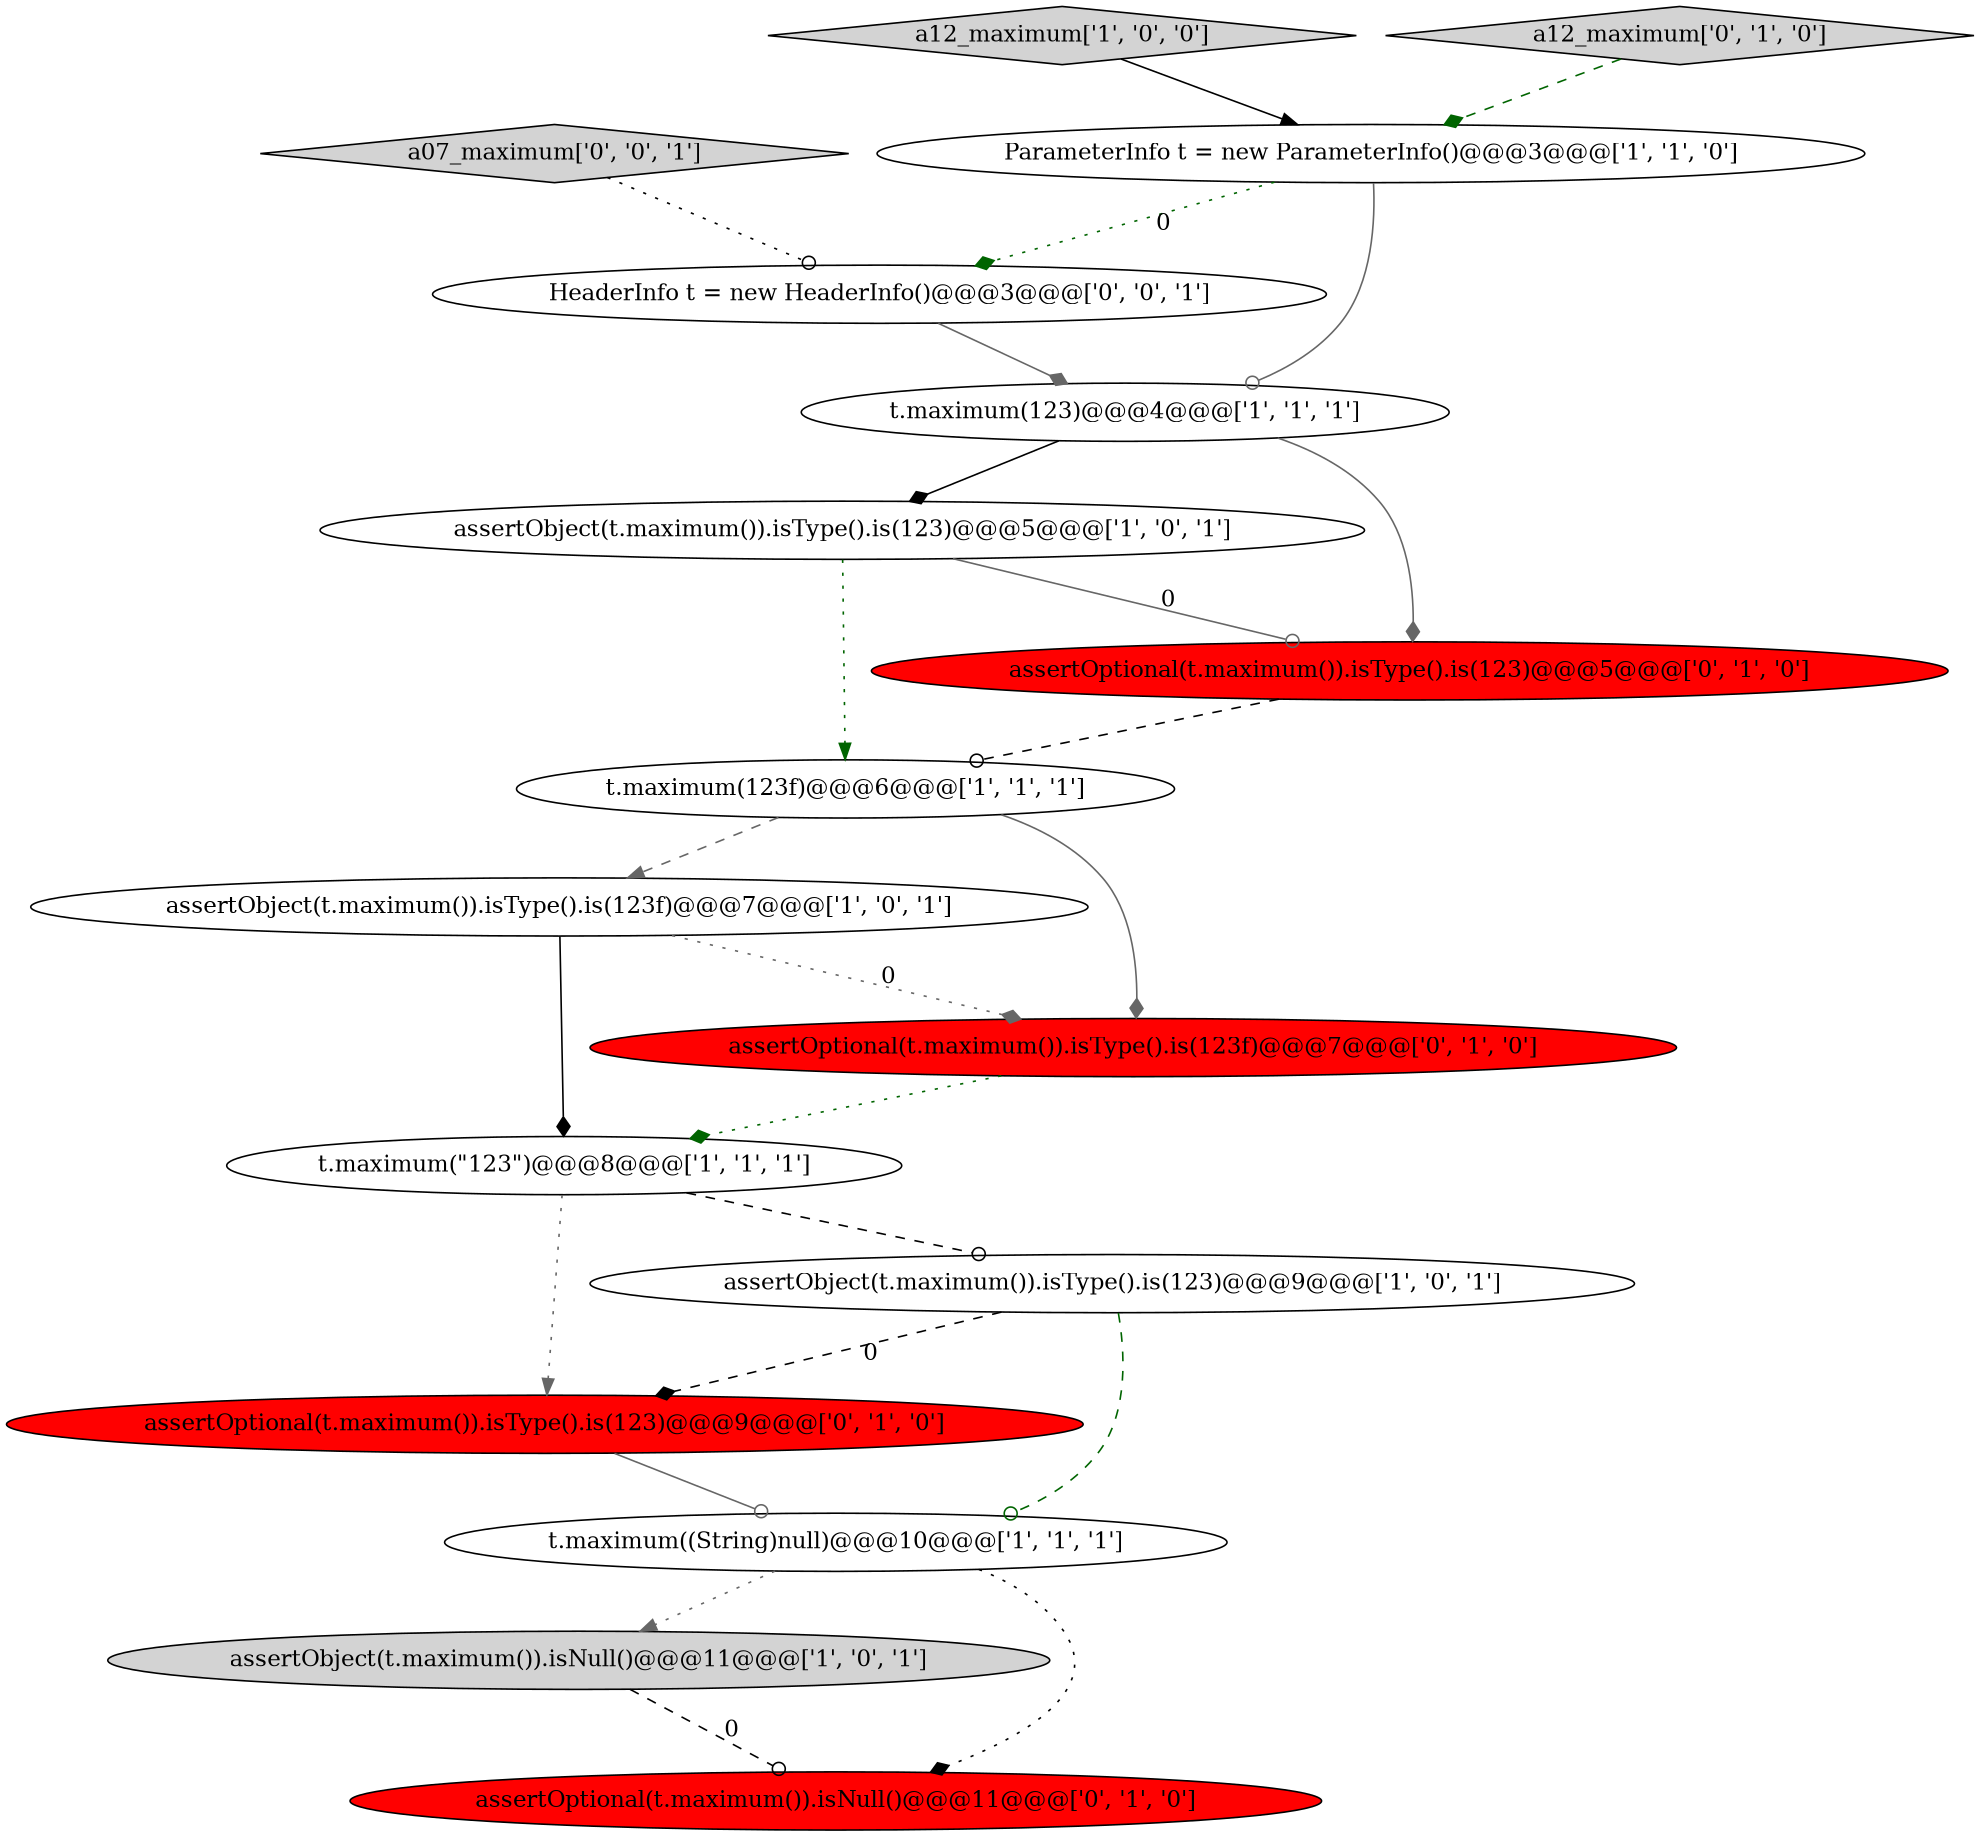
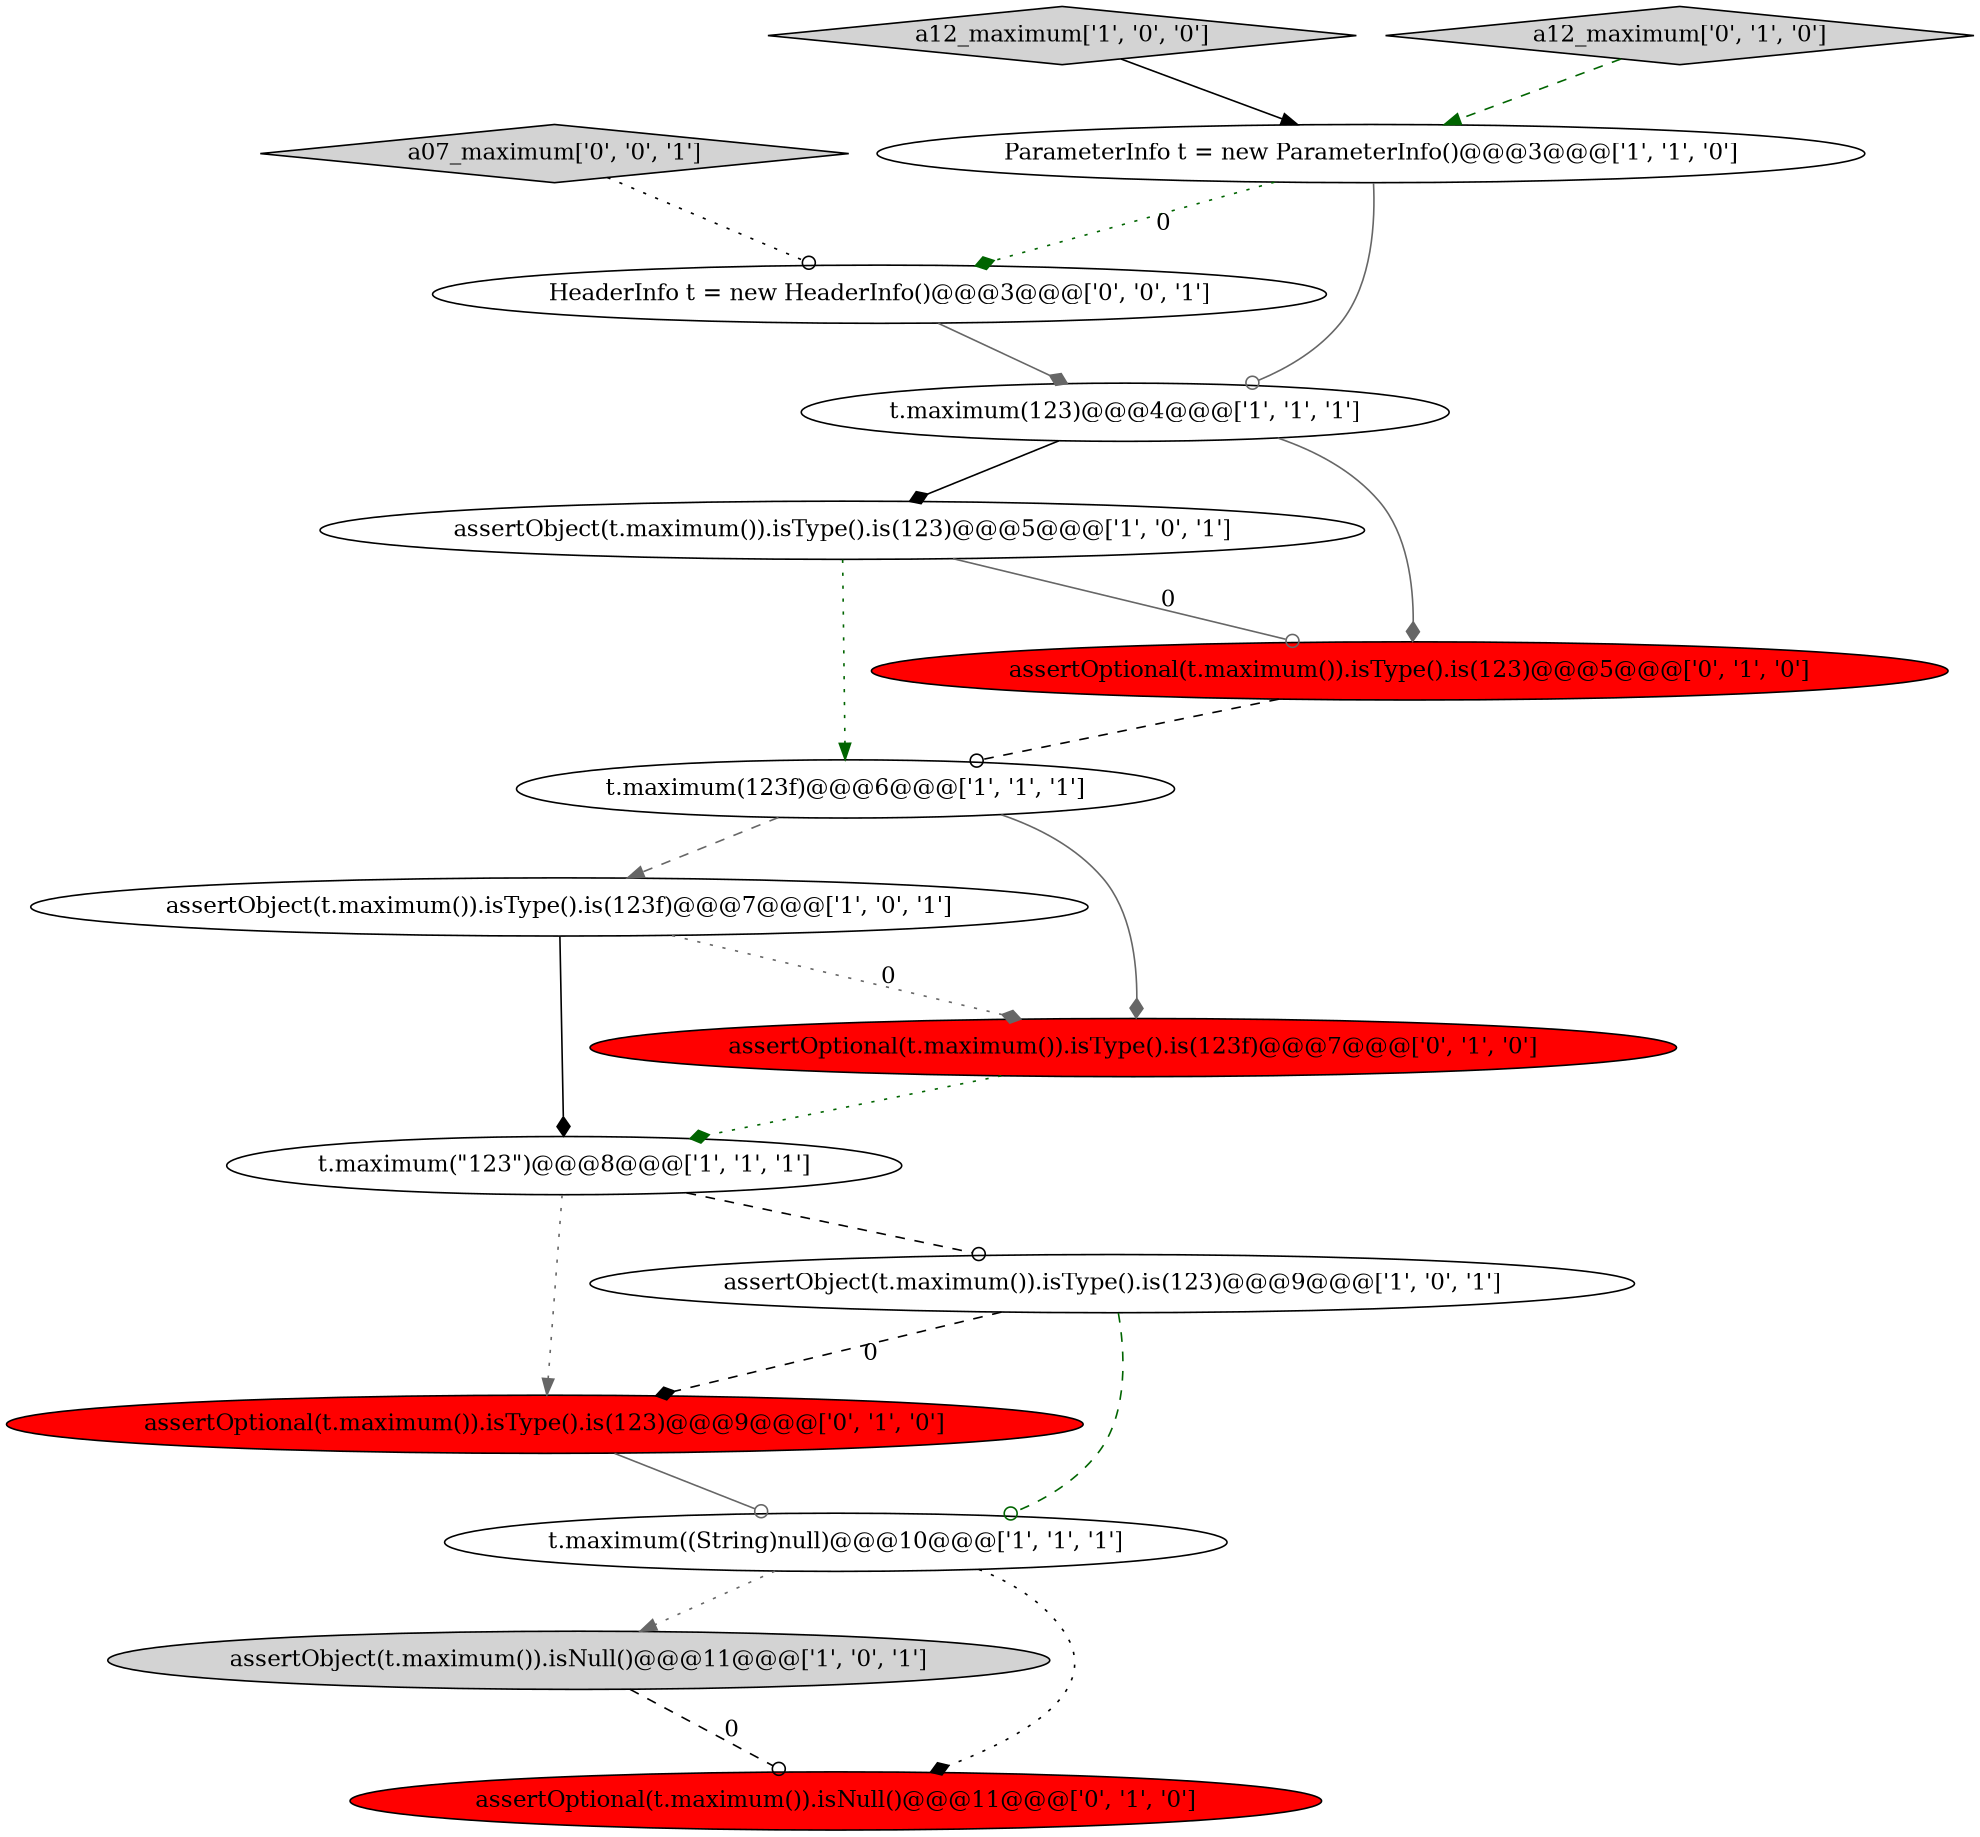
  digraph {
    node [fillcolor=white shape=ellipse style=filled]
    edge [arrowhead=diamond color=gray40 style=solid]
    n1 [fillcolor=lightgray label="assertObject(t.maximum()).isNull()@@@11@@@['1', '0', '1']"]
    n2 [fillcolor=red label="assertOptional(t.maximum()).isNull()@@@11@@@['0', '1', '0']"]
    n3 [fillcolor=red label="assertOptional(t.maximum()).isType().is(123)@@@9@@@['0', '1', '0']"]
    n4 [label="t.maximum((String)null)@@@10@@@['1', '1', '1']"]
    n5 [label="assertObject(t.maximum()).isType().is(123)@@@9@@@['1', '0', '1']"]
    n6 [label="assertObject(t.maximum()).isType().is(123)@@@5@@@['1', '0', '1']"]
    n7 [label="t.maximum(123f)@@@6@@@['1', '1', '1']"]
    n8 [fillcolor=red label="assertOptional(t.maximum()).isType().is(123)@@@5@@@['0', '1', '0']"]
    n9 [label="assertObject(t.maximum()).isType().is(123f)@@@7@@@['1', '0', '1']"]
    n10 [fillcolor=red label="assertOptional(t.maximum()).isType().is(123f)@@@7@@@['0', '1', '0']"]
    n11 [label="t.maximum(\"123\")@@@8@@@['1', '1', '1']"]
    n12 [label="ParameterInfo t = new ParameterInfo()@@@3@@@['1', '1', '0']"]
    n13 [label="HeaderInfo t = new HeaderInfo()@@@3@@@['0', '0', '1']"]
    n14 [label="t.maximum(123)@@@4@@@['1', '1', '1']"]
    n15 [fillcolor=lightgray label="a12_maximum['1', '0', '0']" shape=diamond]
    n16 [fillcolor=lightgray label="a07_maximum['0', '0', '1']" shape=diamond]
    n17 [fillcolor=lightgray label="a12_maximum['0', '1', '0']" shape=diamond]
    n1 -> n2 [arrowhead=odot color=black label=0 style=dashed]
    n3 -> n4 [arrowhead=odot]
    n4 -> n1 [arrowhead=normal style=dotted]
    n4 -> n2 [color=black style=dotted]
    n5 -> n3 [color=black label=0 style=dashed]
    n5 -> n4 [arrowhead=odot color=darkgreen style=dashed]
    n6 -> n7 [arrowhead=normal color=darkgreen style=dotted]
    n6 -> n8 [arrowhead=odot label=0]
    n7 -> n9 [arrowhead=normal style=dashed]
    n7 -> n10
    n8 -> n7 [arrowhead=odot color=black style=dashed]
    n9 -> n10 [label=0 style=dotted]
    n9 -> n11 [color=black]
    n10 -> n11 [color=darkgreen style=dotted]
    n11 -> n3 [arrowhead=normal style=dotted]
    n11 -> n5 [arrowhead=odot color=black style=dashed]
    n12 -> n13 [color=darkgreen label=0 style=dotted]
    n12 -> n14 [arrowhead=odot]
    n13 -> n14
    n14 -> n6 [color=black]
    n14 -> n8
    n15 -> n12 [arrowhead=normal color=black]
    n16 -> n13 [arrowhead=odot color=black style=dotted]
-   n17 -> n12 [color=darkgreen style=dashed]
+   n17 -> n12 [arrowhead=normal color=darkgreen style=dashed]
  }
